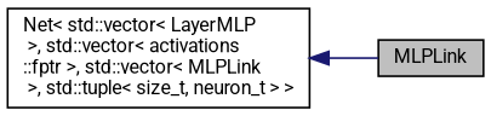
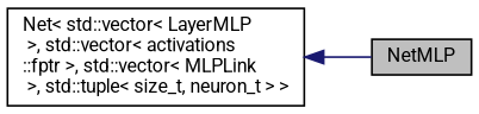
  digraph {
    rankdir=LR
    fontname=Roboto
    node [color=black fontname=Roboto fontsize=10 shape=record style=filled]
-   n1 [fillcolor=grey75 fontcolor=black height=0.2 label=MLPLink width=0.4]
+   n1 [fillcolor=grey75 fontcolor=black height=0.2 label=NetMLP width=0.4]
    n2 [fillcolor=white height=0.2 label="Net\< std::vector\< LayerMLP\l \>, std::vector\< activations\l::fptr \>, std::vector\< MLPLink\l \>, std::tuple\< size_t, neuron_t \> \>" width=0.4]
    n2 -> n1 [color=midnightblue dir=back fontname=Roboto fontsize=10 labelfontname=Helvetica labelfontsize=10 style=solid]
  }
